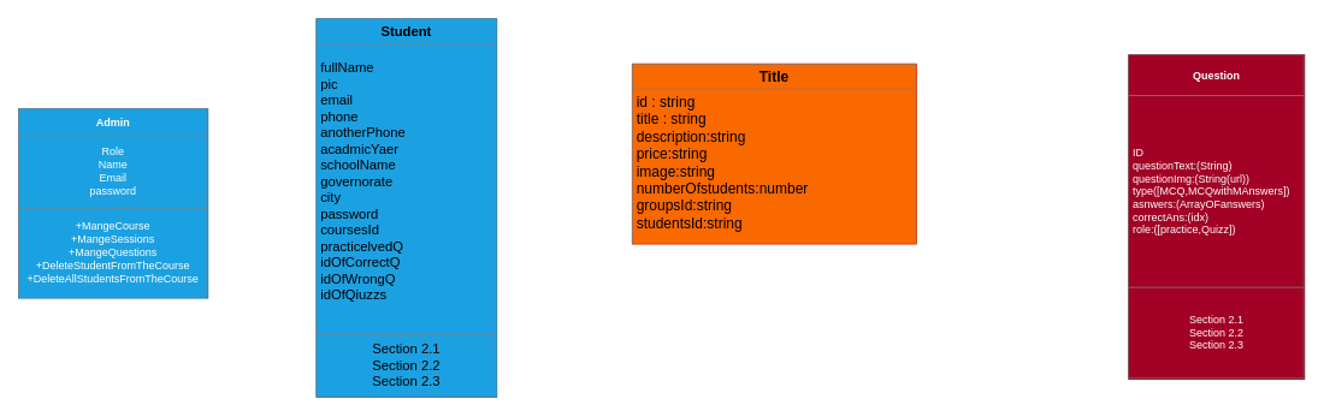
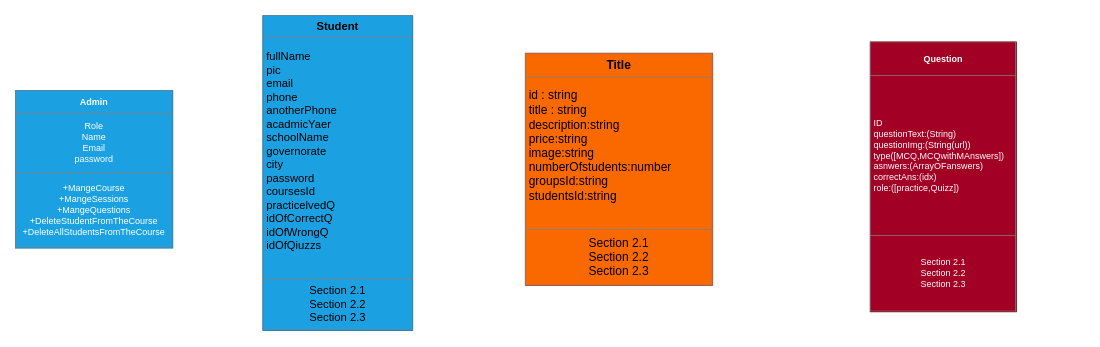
  <mxCell id="0" />
  <mxCell id="1" parent="0" />
  <mxCell id="2" value="&lt;table border=&quot;1&quot; width=&quot;100%&quot; height=&quot;100%&quot; cellpadding=&quot;4&quot; style=&quot;width:100%;height:100%;border-collapse:collapse;&quot;&gt;&lt;tbody&gt;&lt;tr&gt;&lt;th align=&quot;center&quot;&gt;&lt;b&gt;Admin&lt;/b&gt;&lt;/th&gt;&lt;/tr&gt;&lt;tr&gt;&lt;td align=&quot;center&quot;&gt;Role&lt;br&gt;Name&lt;br&gt;Email&lt;br&gt;password&lt;/td&gt;&lt;/tr&gt;&lt;tr&gt;&lt;td align=&quot;center&quot;&gt;+MangeCourse&lt;br&gt;+MangeSessions&lt;br&gt;+MangeQuestions&lt;br&gt;+DeleteStudentFromTheCourse&lt;br&gt;+DeleteAllStudentsFromTheCourse&lt;/td&gt;&lt;/tr&gt;&lt;/tbody&gt;&lt;/table&gt;" style="text;html=1;whiteSpace=wrap;strokeColor=#006EAF;fillColor=#1ba1e2;overflow=fill;fontColor=#ffffff;" parent="1" vertex="1"><mxGeometry x="20" y="120" width="210" height="210" as="geometry" /></mxCell>
  <mxCell id="3" value="&lt;table border=&quot;1&quot; width=&quot;100%&quot; height=&quot;100%&quot; cellpadding=&quot;4&quot; style=&quot;width: 100%; height: 100%; border-collapse: collapse; font-size: 15px;&quot;&gt;&lt;tbody&gt;&lt;tr&gt;&lt;th align=&quot;center&quot;&gt;&lt;b&gt;&lt;font color=&quot;#000000&quot; style=&quot;font-size: 15px;&quot;&gt;Student&lt;/font&gt;&lt;/b&gt;&lt;/th&gt;&lt;/tr&gt;&lt;tr&gt;&lt;td&gt;&lt;font color=&quot;#000000&quot; style=&quot;&quot;&gt;&lt;span style=&quot;font-size: 15px;&quot;&gt;fullName&lt;/span&gt;&lt;br&gt;&lt;span style=&quot;font-size: 15px;&quot;&gt;pic&lt;/span&gt;&lt;br&gt;&lt;span style=&quot;font-size: 15px;&quot;&gt;email&lt;/span&gt;&lt;br&gt;&lt;span style=&quot;font-size: 15px;&quot;&gt;phone&lt;/span&gt;&lt;br&gt;&lt;span style=&quot;font-size: 15px;&quot;&gt;anotherPhone&lt;/span&gt;&lt;br&gt;&lt;span style=&quot;font-size: 15px;&quot;&gt;acadmicYaer&lt;/span&gt;&lt;br&gt;&lt;span style=&quot;font-size: 15px;&quot;&gt;schoolName&lt;/span&gt;&lt;br&gt;&lt;span style=&quot;font-size: 15px;&quot;&gt;governorate&lt;/span&gt;&lt;br&gt;&lt;span style=&quot;font-size: 15px;&quot;&gt;city&lt;/span&gt;&lt;br&gt;&lt;span style=&quot;font-size: 15px;&quot;&gt;password&lt;/span&gt;&lt;br&gt;&lt;span style=&quot;font-size: 15px;&quot;&gt;coursesId&lt;/span&gt;&lt;br&gt;&lt;span style=&quot;font-size: 15px;&quot;&gt;practice&lt;/span&gt;&lt;/font&gt;&lt;font color=&quot;#000000&quot; style=&quot;font-size: 15px;&quot;&gt;lvedQ&lt;/font&gt;&lt;font color=&quot;#000000&quot; style=&quot;font-size: 15px;&quot;&gt;&lt;br&gt;idOfCorrectQ&lt;br&gt;idOfWrongQ&lt;br&gt;idOfQiuzzs&lt;br&gt;&lt;br&gt;&lt;/font&gt;&lt;/td&gt;&lt;/tr&gt;&lt;tr&gt;&lt;td align=&quot;center&quot;&gt;&lt;font color=&quot;#000000&quot; style=&quot;font-size: 15px;&quot;&gt;Section 2.1&lt;br&gt;Section 2.2&lt;br&gt;Section 2.3&lt;/font&gt;&lt;/td&gt;&lt;/tr&gt;&lt;/tbody&gt;&lt;/table&gt;" style="text;html=1;whiteSpace=wrap;strokeColor=#006EAF;fillColor=#1ba1e2;overflow=fill;fontColor=#ffffff;" parent="1" vertex="1"><mxGeometry x="350" y="20" width="200" height="420" as="geometry" /></mxCell>
- <mxCell id="4" value="&lt;table border=&quot;1&quot; width=&quot;100%&quot; height=&quot;100%&quot; cellpadding=&quot;4&quot; style=&quot;width:100%;height:100%;border-collapse:collapse;&quot;&gt;&lt;tbody&gt;&lt;tr&gt;&lt;th align=&quot;center&quot;&gt;&lt;b&gt;Question&lt;/b&gt;&lt;/th&gt;&lt;/tr&gt;&lt;tr&gt;&lt;td&gt;ID&lt;br&gt;questionText:(String)&lt;br&gt;questionImg:(String(url))&lt;br&gt;type([MCQ,MCQwithMAnswers])&lt;br&gt;asnwers:(ArrayOFanswers)&lt;br&gt;correctAns:(idx)&lt;br&gt;role:([practice,Quizz])&lt;/td&gt;&lt;/tr&gt;&lt;tr&gt;&lt;td align=&quot;center&quot;&gt;Section 2.1&lt;br&gt;Section 2.2&lt;br&gt;Section 2.3&lt;/td&gt;&lt;/tr&gt;&lt;/tbody&gt;&lt;/table&gt;" style="text;html=1;whiteSpace=wrap;strokeColor=#6F0000;fillColor=#a20025;overflow=fill;fontColor=#ffffff;" vertex="1" parent="1"><mxGeometry x="1250" y="60" width="195" height="360" as="geometry" /></mxCell>
- <mxCell id="5" value="&lt;table border=&quot;1&quot; width=&quot;100%&quot; height=&quot;100%&quot; cellpadding=&quot;4&quot; style=&quot;width: 100%; height: 100%; border-collapse: collapse; font-size: 16px;&quot;&gt;&lt;tbody&gt;&lt;tr&gt;&lt;th align=&quot;center&quot;&gt;&lt;b&gt;Title&lt;/b&gt;&lt;/th&gt;&lt;/tr&gt;&lt;tr&gt;&lt;td&gt;id : string&amp;nbsp;&lt;br&gt;title : string&amp;nbsp;&lt;br&gt;description:string&lt;br&gt;price:string&lt;br&gt;image:string&amp;nbsp;&lt;br&gt;numberOfstudents:number&lt;br&gt;groupsId:string&lt;br&gt;studentsId:string&lt;br&gt;&lt;br&gt;&lt;/td&gt;&lt;/tr&gt;&lt;tr&gt;&lt;td align=&quot;center&quot;&gt;Section 2.1&lt;br&gt;Section 2.2&lt;br&gt;Section 2.3&lt;/td&gt;&lt;/tr&gt;&lt;/tbody&gt;&lt;/table&gt;" style="text;html=1;whiteSpace=wrap;strokeColor=#C73500;fillColor=#fa6800;overflow=fill;fontSize=15;fontColor=#000000;" vertex="1" parent="1"><mxGeometry x="700" y="70" width="315" height="200" as="geometry" /></mxCell>
+ <mxCell id="4" value="&lt;table border=&quot;1&quot; width=&quot;100%&quot; height=&quot;100%&quot; cellpadding=&quot;4&quot; style=&quot;width:100%;height:100%;border-collapse:collapse;&quot;&gt;&lt;tbody&gt;&lt;tr&gt;&lt;th align=&quot;center&quot;&gt;&lt;b&gt;Question&lt;/b&gt;&lt;/th&gt;&lt;/tr&gt;&lt;tr&gt;&lt;td&gt;ID&lt;br&gt;questionText:(String)&lt;br&gt;questionImg:(String(url))&lt;br&gt;type([MCQ,MCQwithMAnswers])&lt;br&gt;asnwers:(ArrayOFanswers)&lt;br&gt;correctAns:(idx)&lt;br&gt;role:([practice,Quizz])&lt;/td&gt;&lt;/tr&gt;&lt;tr&gt;&lt;td align=&quot;center&quot;&gt;Section 2.1&lt;br&gt;Section 2.2&lt;br&gt;Section 2.3&lt;/td&gt;&lt;/tr&gt;&lt;/tbody&gt;&lt;/table&gt;" style="text;html=1;whiteSpace=wrap;strokeColor=#6F0000;fillColor=#a20025;overflow=fill;fontColor=#ffffff;" vertex="1" parent="1"><mxGeometry x="1160" y="55" width="195" height="360" as="geometry" /></mxCell>
+ <mxCell id="5" value="&lt;table border=&quot;1&quot; width=&quot;100%&quot; height=&quot;100%&quot; cellpadding=&quot;4&quot; style=&quot;width: 100%; height: 100%; border-collapse: collapse; font-size: 16px;&quot;&gt;&lt;tbody&gt;&lt;tr&gt;&lt;th align=&quot;center&quot;&gt;&lt;b&gt;Title&lt;/b&gt;&lt;/th&gt;&lt;/tr&gt;&lt;tr&gt;&lt;td&gt;id : string&amp;nbsp;&lt;br&gt;title : string&amp;nbsp;&lt;br&gt;description:string&lt;br&gt;price:string&lt;br&gt;image:string&amp;nbsp;&lt;br&gt;numberOfstudents:number&lt;br&gt;groupsId:string&lt;br&gt;studentsId:string&lt;br&gt;&lt;br&gt;&lt;/td&gt;&lt;/tr&gt;&lt;tr&gt;&lt;td align=&quot;center&quot;&gt;Section 2.1&lt;br&gt;Section 2.2&lt;br&gt;Section 2.3&lt;/td&gt;&lt;/tr&gt;&lt;/tbody&gt;&lt;/table&gt;" style="text;html=1;whiteSpace=wrap;strokeColor=#C73500;fillColor=#fa6800;overflow=fill;fontSize=15;fontColor=#000000;" vertex="1" parent="1"><mxGeometry x="700" y="70" width="250" height="310" as="geometry" /></mxCell>
